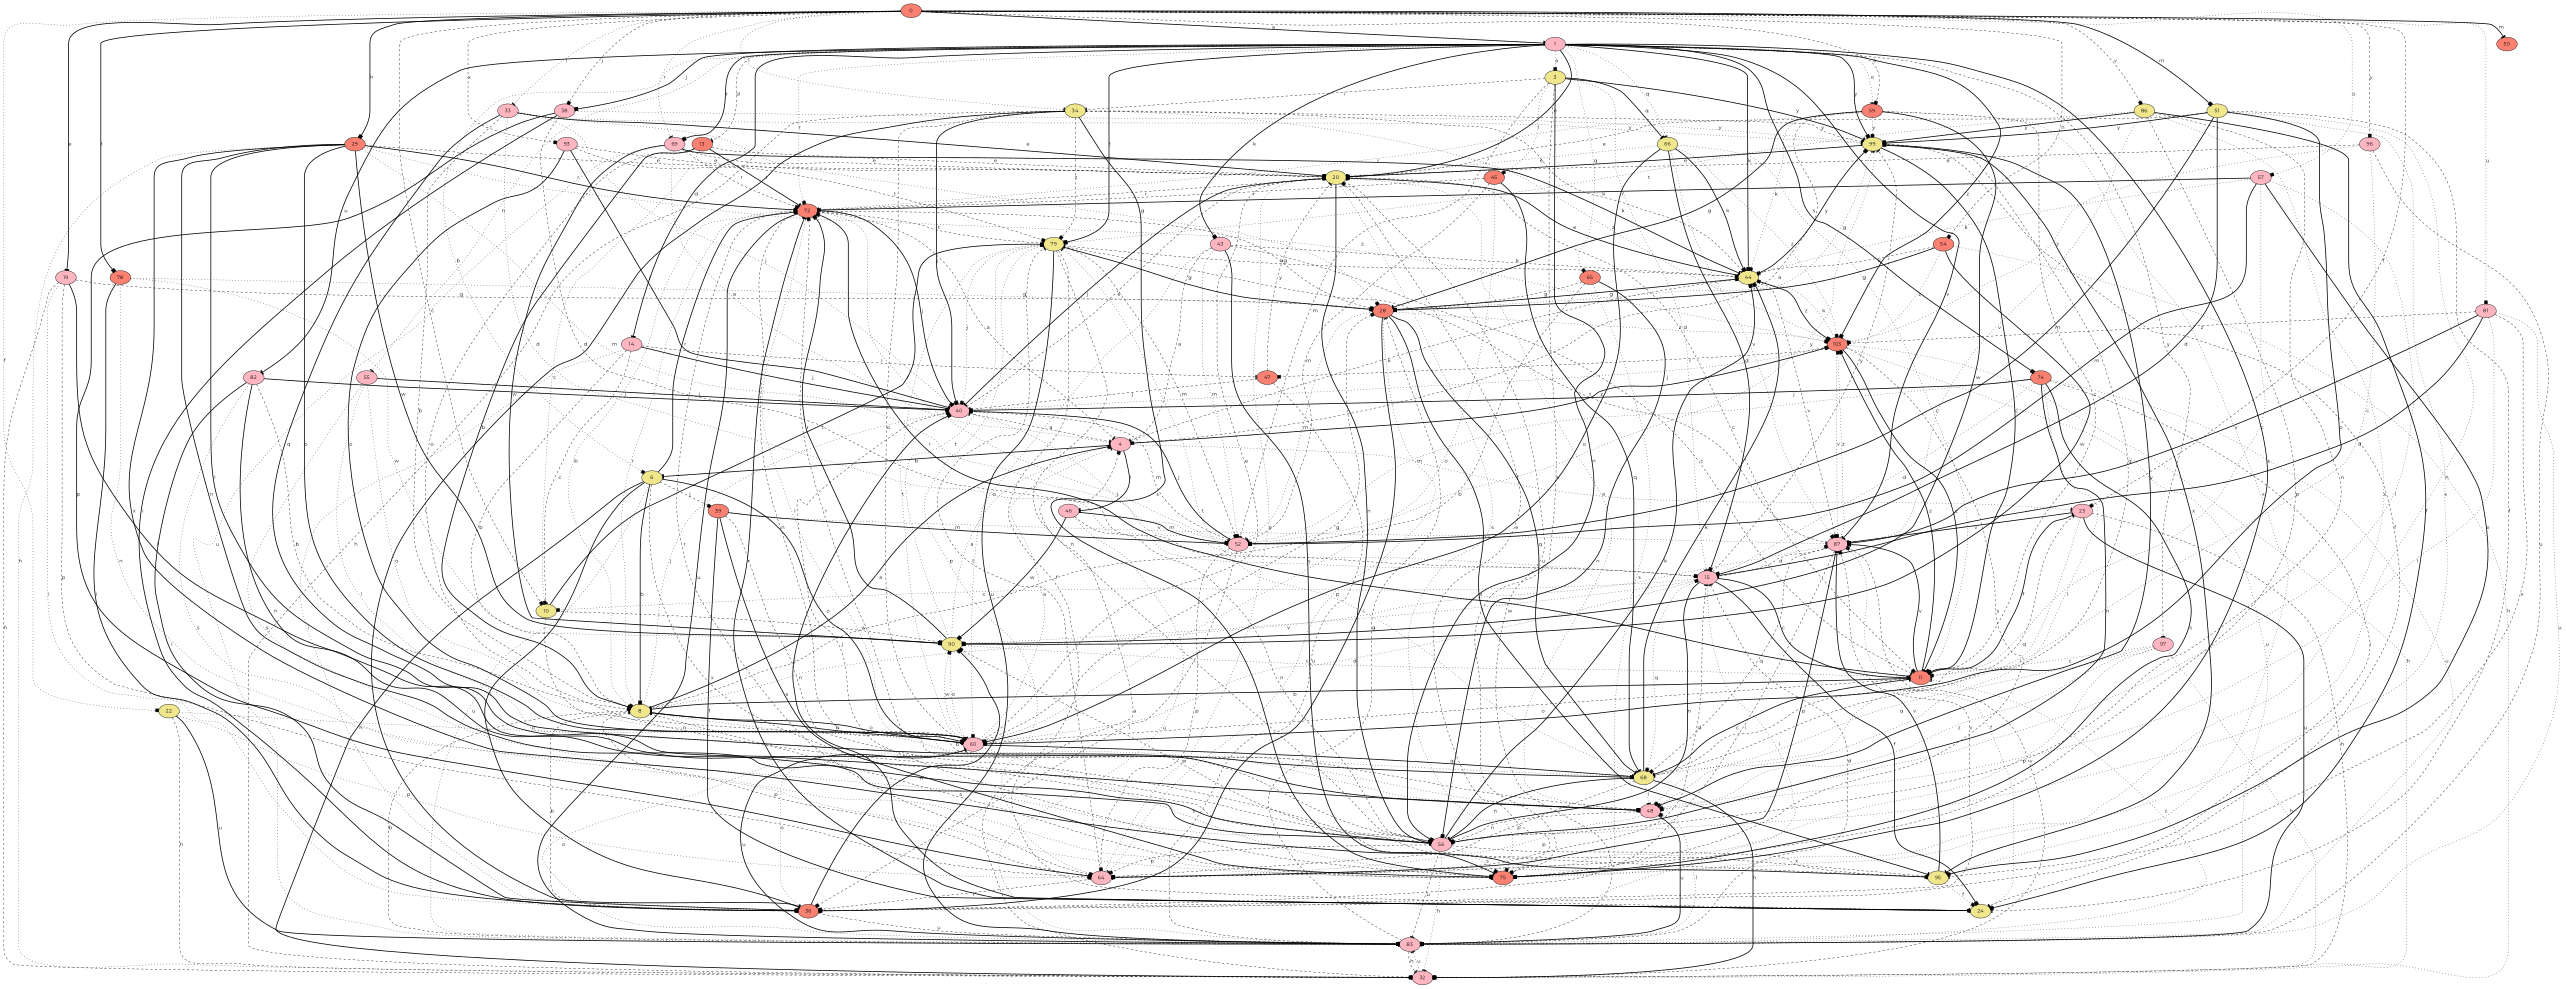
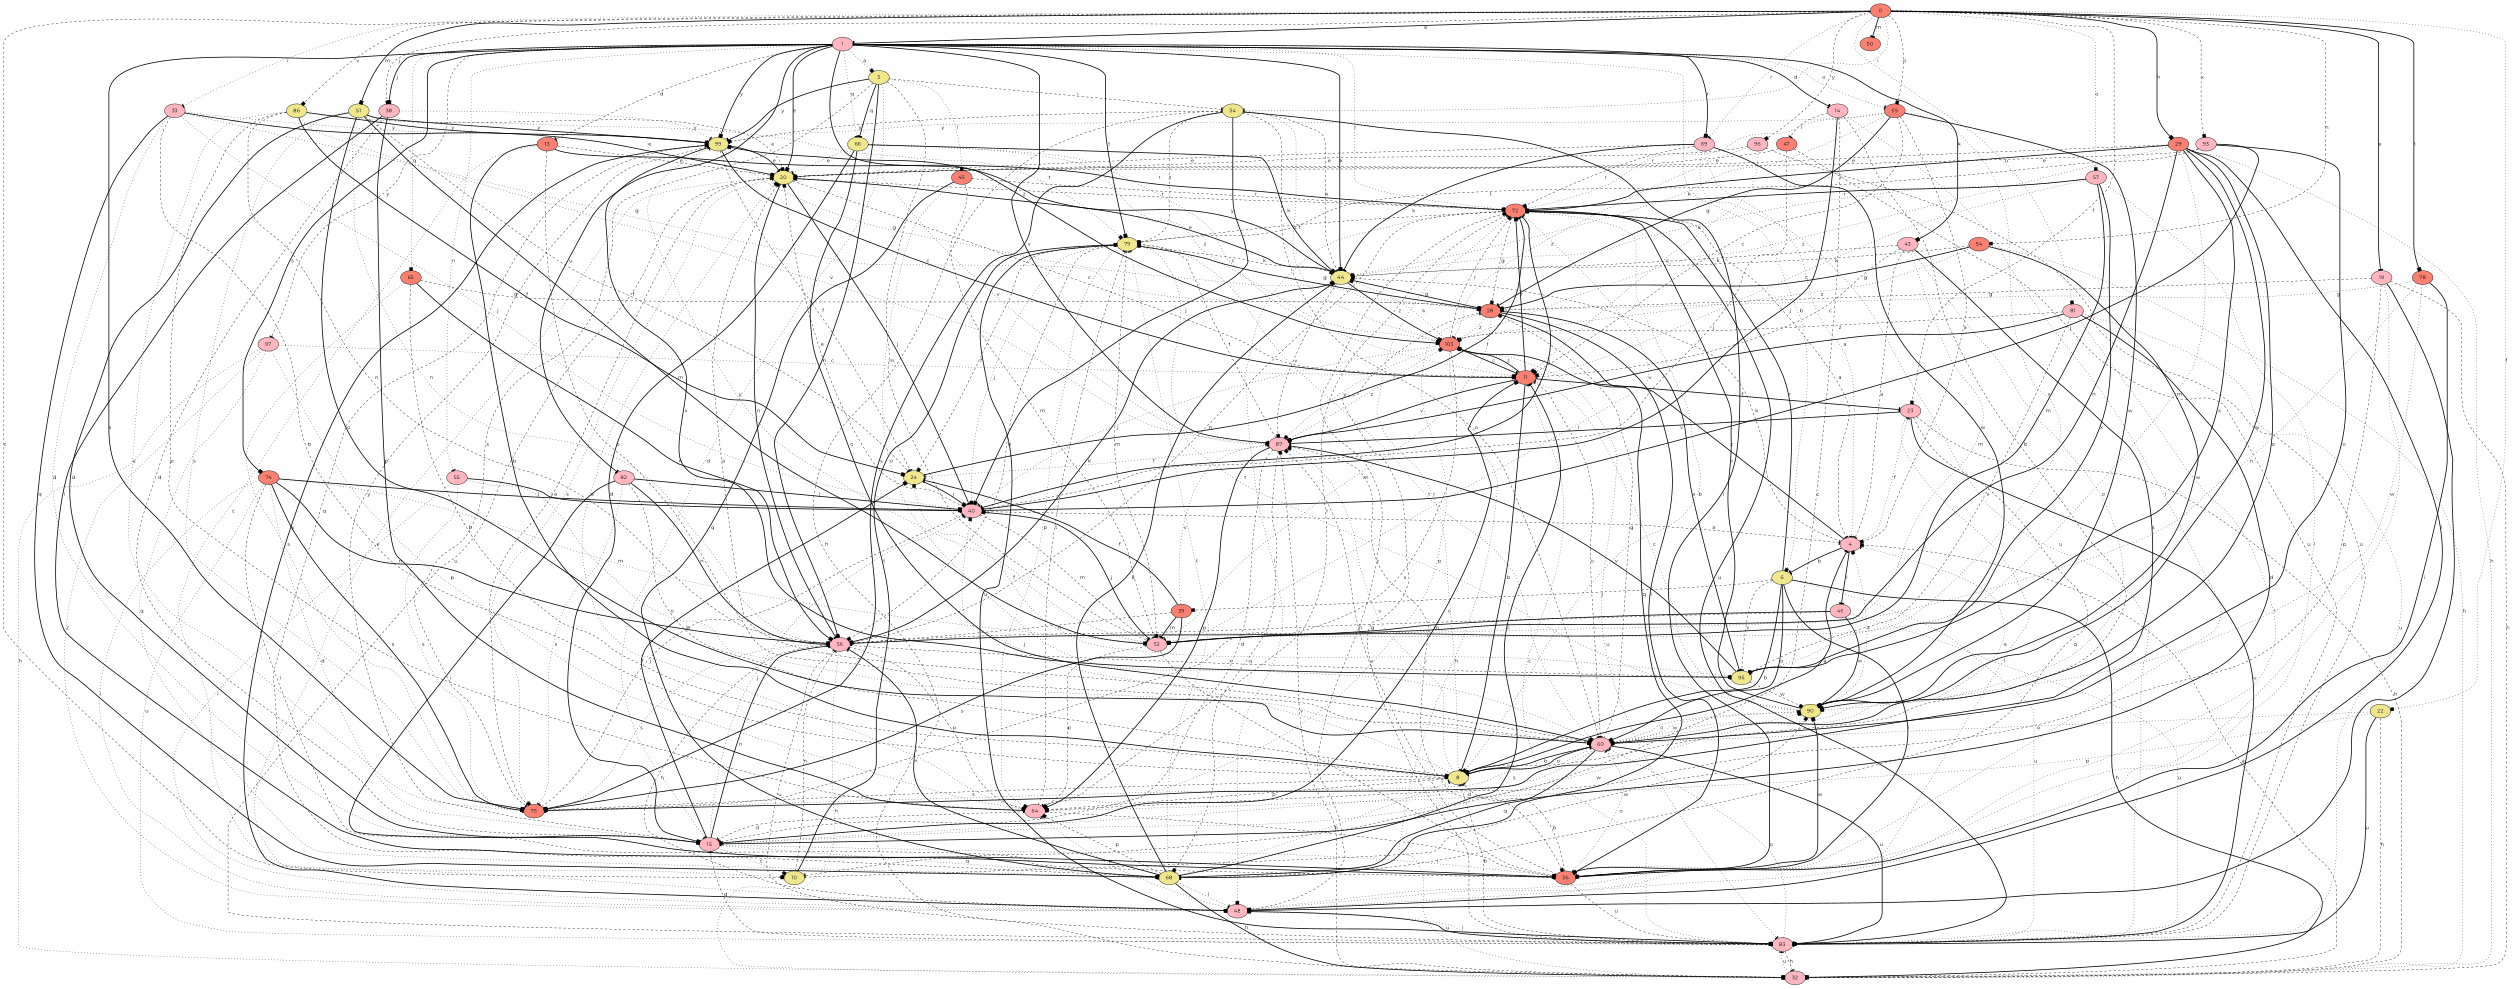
  strict digraph {
    fontname=Montserrat
    node [fillcolor=lightpink fontname=Montserrat style=filled]
    edge [arrowhead=box fontname=Montserrat style=bold]
    0 [fillcolor=salmon]
    1
    10 [fillcolor=khaki]
    19
    22 [fillcolor=khaki]
    23
    29 [fillcolor=salmon]
    33
    34 [fillcolor=khaki]
    38
    50 [fillcolor=salmon]
    51 [fillcolor=khaki]
    54 [fillcolor=salmon]
    57
    59 [fillcolor=salmon]
    69
    78 [fillcolor=salmon]
    81
    86 [fillcolor=khaki]
    93
    96
    3 [fillcolor=khaki]
    6 [fillcolor=khaki]
    13 [fillcolor=salmon]
    14
    20 [fillcolor=khaki]
    43
    44 [fillcolor=khaki]
    55
    65 [fillcolor=salmon]
    66 [fillcolor=khaki]
    72 [fillcolor=salmon]
    74 [fillcolor=salmon]
    75 [fillcolor=salmon]
    79 [fillcolor=khaki]
    82
    87
    97
    99 [fillcolor=khaki]
    103 [fillcolor=salmon]
    56
    90 [fillcolor=khaki]
    32
    36 [fillcolor=salmon]
    64
    28 [fillcolor=salmon]
    48
    60
    83
    68 [fillcolor=khaki]
    52
    95 [fillcolor=khaki]
    15
    8 [fillcolor=khaki]
    40
    24 [fillcolor=khaki]
    11 [fillcolor=salmon]
    4
    45 [fillcolor=salmon]
    39 [fillcolor=salmon]
    47 [fillcolor=salmon]
    46
    0 -> 1 [arrowhead=tee label=a]
    0 -> 10 [label=c style=dashed]
    0 -> 19 [arrowhead=tee label=e]
    0 -> 22 [label=f style=dotted]
    0 -> 23 [label=f style=dashed]
    0 -> 29 [label=h]
    0 -> 33 [arrowhead=tee label=i style=dotted]
    0 -> 34 [arrowhead=tee label=i style=dotted]
    0 -> 38 [label=j style=dashed]
    0 -> 50 [arrowhead=tee label=m]
    0 -> 51 [label=m]
    0 -> 54 [label=n style=dashed]
    0 -> 57 [label=o style=dotted]
    0 -> 59 [label=o style=dashed]
    0 -> 69 [arrowhead=tee label=r style=dotted]
    0 -> 78 [label=t]
    0 -> 81 [label=u style=dotted]
    0 -> 86 [label=v style=dashed]
    0 -> 93 [label=x style=dashed]
    0 -> 96 [label=y style=dashed]
    1 -> 38 [label=j]
    1 -> 59 [arrowhead=tee label=o style=dotted]
    1 -> 69 [label=r]
    1 -> 3 [label=a style=dotted]
    1 -> 6 [label=b style=dotted]
    1 -> 13 [arrowhead=tee label=d style=dashed]
    1 -> 14 [arrowhead=tee label=d]
    1 -> 20 [label=e]
    1 -> 43 [label=k]
    1 -> 44 [label=k]
    1 -> 55 [arrowhead=tee label=n style=dotted]
    1 -> 65 [label=q style=dotted]
    1 -> 66 [arrowhead=tee label=q style=dotted]
    1 -> 72 [label=r style=dotted]
    1 -> 74 [label=s]
    1 -> 75 [label=s]
    1 -> 79 [label=t]
    1 -> 82 [arrowhead=tee label=u]
    1 -> 87 [arrowhead=tee label=v]
    1 -> 97 [arrowhead=tee label=y style=dashed]
    1 -> 99 [label=y]
    1 -> 103 [label=z]
    10 -> 79 [label=t]
    10 -> 56 [arrowhead=tee label=n style=dashed]
    10 -> 90 [label=w style=dashed]
    19 -> 32 [arrowhead=tee label=h style=dashed]
    19 -> 36 [arrowhead=tee label=i style=dotted]
    19 -> 64 [label=p style=dashed]
    19 -> 28 [label=g style=dashed]
    19 -> 48 [label=l]
    22 -> 32 [arrowhead=tee label=h style=dashed]
    22 -> 64 [label=p style=dotted]
    22 -> 60 [label=o style=dotted]
    22 -> 83 [arrowhead=tee label=u]
    23 -> 87 [arrowhead=tee label=v]
    23 -> 32 [label=h style=dashed]
    23 -> 48 [label=l style=dotted]
    23 -> 83 [label=u]
    23 -> 68 [arrowhead=tee label=q style=dashed]
    29 -> 20 [arrowhead=tee label=e style=dashed]
    29 -> 72 [label=r]
    29 -> 103 [label=z style=dotted]
    29 -> 56 [arrowhead=tee label=n]
    29 -> 90 [label=w]
    29 -> 32 [arrowhead=tee label=h style=dotted]
    29 -> 48 [label=l]
    29 -> 60 [arrowhead=tee label=o]
    29 -> 52 [arrowhead=tee label=m style=dotted]
    29 -> 95 [arrowhead=tee label=x]
    33 -> 20 [label=e]
    33 -> 99 [arrowhead=tee label=y style=dotted]
    33 -> 28 [label=g style=dotted]
    33 -> 68 [label=q]
    33 -> 15 [label=d style=dotted]
    33 -> 8 [label=b style=dashed]
    33 -> 40 [label=j style=dotted]
    34 -> 44 [arrowhead=tee label=k style=dashed]
    34 -> 75 [label=s]
    34 -> 79 [label=t style=dashed]
    34 -> 99 [arrowhead=tee label=y style=dashed]
    34 -> 103 [label=z style=dotted]
    34 -> 32 [label=h style=dashed]
    34 -> 36 [arrowhead=tee label=i]
    34 -> 60 [arrowhead=tee label=o style=dashed]
    34 -> 40 [label=j]
    38 -> 99 [arrowhead=tee label=y style=dotted]
    38 -> 36 [arrowhead=tee label=i]
    38 -> 64 [arrowhead=tee label=p]
    38 -> 15 [label=d style=dashed]
    51 -> 20 [label=e style=dashed]
    51 -> 75 [label=s style=dotted]
    51 -> 99 [arrowhead=tee label=y]
    51 -> 56 [label=n style=dotted]
    51 -> 60 [label=o]
    51 -> 52 [label=m]
    51 -> 15 [arrowhead=tee label=d]
    51 -> 24 [arrowhead=tee label=f style=dashed]
    54 -> 44 [label=k style=dashed]
    54 -> 103 [label=z style=dotted]
    54 -> 90 [label=w]
    54 -> 32 [arrowhead=tee label=h style=dotted]
    54 -> 28 [label=g]
    57 -> 44 [arrowhead=tee label=k style=dotted]
    57 -> 72 [arrowhead=tee label=r]
    57 -> 48 [arrowhead=tee label=l style=dotted]
    57 -> 52 [label=m]
    57 -> 95 [arrowhead=tee label=x]
    57 -> 11 [label=c style=dotted]
    59 -> 44 [label=k style=dotted]
    59 -> 72 [arrowhead=tee label=r style=dotted]
    59 -> 99 [label=y style=dotted]
    59 -> 90 [arrowhead=tee label=w]
    59 -> 28 [arrowhead=tee label=g]
    59 -> 95 [label=x style=dotted]
    59 -> 11 [label=c style=dashed]
    59 -> 4 [label=a style=dashed]
    69 -> 20 [arrowhead=tee label=e style=dashed]
    69 -> 44 [arrowhead=tee label=k]
    69 -> 72 [label=r style=dashed]
    69 -> 90 [label=w]
    69 -> 83 [arrowhead=tee label=u style=dotted]
    69 -> 4 [arrowhead=tee label=a style=dotted]
    78 -> 56 [arrowhead=tee label=n style=dotted]
    78 -> 90 [label=w style=dotted]
    78 -> 36 [label=i]
    78 -> 28 [arrowhead=tee label=g style=dotted]
    81 -> 87 [label=v]
    81 -> 103 [arrowhead=tee label=z style=dashed]
    81 -> 48 [label=l style=dotted]
    81 -> 83 [label=u style=dotted]
    81 -> 95 [arrowhead=tee label=x style=dashed]
    81 -> 15 [arrowhead=tee label=d]
    86 -> 75 [label=s style=dotted]
    86 -> 79 [label=t style=dotted]
    86 -> 87 [label=v style=dotted]
    86 -> 99 [label=y]
    86 -> 56 [label=n style=dashed]
    86 -> 64 [arrowhead=tee label=p style=dashed]
    86 -> 24 [label=f]
    93 -> 20 [label=e style=dashed]
    93 -> 79 [label=t style=dashed]
    93 -> 60 [arrowhead=tee label=o]
    93 -> 40 [arrowhead=tee label=j]
    96 -> 20 [label=e style=dashed]
    96 -> 103 [arrowhead=tee label=z style=dotted]
    96 -> 83 [arrowhead=tee label=u style=dashed]
    96 -> 11 [label=c style=dotted]
    3 -> 34 [arrowhead=tee label=i style=dashed]
    3 -> 66 [arrowhead=tee label=q]
    3 -> 75 [arrowhead=tee label=s style=dashed]
    3 -> 99 [arrowhead=tee label=y]
    3 -> 56 [label=n]
    3 -> 52 [arrowhead=tee label=m style=dashed]
    3 -> 15 [arrowhead=tee label=d style=dotted]
    3 -> 45 [label=l style=dotted]
    6 -> 72 [label=r]
    6 -> 32 [label=h]
    6 -> 36 [arrowhead=tee label=i]
    6 -> 60 [label=o]
    6 -> 83 [arrowhead=tee label=u style=dotted]
    6 -> 95 [arrowhead=tee label=x style=dashed]
    6 -> 8 [label=b]
    6 -> 39 [label=j style=dashed]
    13 -> 10 [label=c style=dotted]
    13 -> 20 [arrowhead=tee label=e style=dashed]
    13 -> 72 [arrowhead=tee label=r]
    13 -> 60 [arrowhead=tee label=o style=dashed]
    13 -> 8 [arrowhead=tee label=b]
    14 -> 10 [arrowhead=tee label=c style=dashed]
    14 -> 36 [arrowhead=tee label=i style=dotted]
    14 -> 8 [label=b style=dashed]
    14 -> 40 [arrowhead=tee label=j]
    14 -> 47 [arrowhead=tee label=l style=dashed]
    20 -> 72 [label=r style=dashed]
    20 -> 75 [label=s style=dotted]
    20 -> 56 [arrowhead=tee label=n]
    20 -> 83 [label=u style=dashed]
    20 -> 40 [arrowhead=tee label=j]
    20 -> 11 [label=c style=dashed]
    43 -> 44 [arrowhead=tee label=k style=dashed]
    43 -> 75 [arrowhead=tee label=s]
    43 -> 60 [label=o style=dotted]
    43 -> 52 [label=m style=dotted]
    43 -> 11 [arrowhead=tee label=c style=dashed]
    43 -> 4 [arrowhead=tee label=a style=dashed]
    44 -> 20 [label=e]
    44 -> 87 [label=v style=dashed]
    44 -> 99 [label=y]
    44 -> 103 [label=z]
    44 -> 28 [label=g]
    55 -> 75 [arrowhead=tee label=s style=dotted]
    55 -> 48 [arrowhead=tee label=l style=dotted]
    55 -> 60 [label=o style=dotted]
    55 -> 40 [arrowhead=tee label=j]
    65 -> 75 [label=s style=dotted]
    65 -> 56 [label=n]
    65 -> 28 [label=g style=dashed]
    65 -> 8 [arrowhead=tee label=b style=dashed]
    66 -> 20 [arrowhead=tee label=e style=dotted]
    66 -> 44 [label=k]
    66 -> 87 [label=v style=dotted]
    66 -> 103 [label=z style=dotted]
    66 -> 60 [label=o]
    66 -> 15 [label=d]
    66 -> 11 [label=c style=dotted]
    72 -> 79 [arrowhead=tee label=t style=dashed]
    72 -> 56 [label=n style=dashed]
    72 -> 28 [label=g style=dashed]
    72 -> 48 [label=l style=dotted]
    72 -> 83 [label=u]
    72 -> 8 [label=b style=dotted]
    72 -> 40 [arrowhead=tee label=j]
    72 -> 4 [arrowhead=tee label=a style=dashed]
    74 -> 75 [label=s]
    74 -> 56 [arrowhead=tee label=n]
    74 -> 36 [arrowhead=tee label=i style=dashed]
    74 -> 48 [label=l style=dotted]
    74 -> 83 [label=u style=dotted]
    74 -> 52 [arrowhead=tee label=m style=dotted]
    74 -> 15 [label=d style=dotted]
    74 -> 40 [label=j]
    75 -> 20 [label=e style=dashed]
    75 -> 40 [arrowhead=tee label=j style=dashed]
    79 -> 44 [label=k style=dashed]
    79 -> 56 [label=n style=dashed]
    79 -> 64 [label=p style=dotted]
    79 -> 28 [label=g]
    79 -> 83 [label=u]
    79 -> 52 [label=m style=dashed]
    79 -> 40 [label=j style=dotted]
    79 -> 24 [label=f style=dashed]
    82 -> 75 [arrowhead=tee label=s style=dotted]
    82 -> 56 [arrowhead=tee label=n]
    82 -> 36 [label=i]
    82 -> 8 [label=b style=dashed]
    82 -> 40 [label=j]
    87 -> 79 [arrowhead=tee label=t style=dashed]
    87 -> 103 [label=z style=dotted]
    87 -> 36 [label=i style=dashed]
    87 -> 64 [label=p]
    87 -> 68 [label=q style=dashed]
    87 -> 15 [arrowhead=tee label=d style=dashed]
    87 -> 24 [arrowhead=tee label=f style=dotted]
    97 -> 32 [label=h style=dotted]
    97 -> 64 [label=p style=dotted]
    97 -> 48 [label=z style=dotted]
    97 -> 68 [arrowhead=tee label=q style=dotted]
    97 -> 11 [arrowhead=tee label=c style=dotted]
    99 -> 20 [arrowhead=tee label=e]
    99 -> 28 [label=g style=dotted]
    99 -> 68 [arrowhead=tee label=q style=dashed]
    99 -> 95 [arrowhead=tee label=x]
    99 -> 24 [arrowhead=tee label=f style=dashed]
    99 -> 11 [label=c]
    103 -> 44 [label=k style=dotted]
-   103 -> 47 [label=r style=dashed]
+   103 -> 72 [label=r style=dashed]
    103 -> 75 [label=s style=dashed]
    103 -> 87 [label=v style=dotted]
    103 -> 32 [label=h style=dotted]
    103 -> 83 [arrowhead=tee label=u style=dotted]
    103 -> 40 [arrowhead=tee label=j style=dotted]
    103 -> 11 [arrowhead=tee label=c]
    56 -> 44 [label=k]
    56 -> 75 [label=s style=dotted]
    56 -> 32 [arrowhead=tee label=h style=dotted]
    56 -> 64 [label=p style=dashed]
    56 -> 83 [arrowhead=tee label=u style=dashed]
    56 -> 95 [label=x style=dashed]
    90 -> 72 [label=r]
    90 -> 79 [label=t style=dotted]
    90 -> 60 [arrowhead=tee label=o style=dotted]
    90 -> 11 [arrowhead=tee label=c style=dotted]
    90 -> 4 [label=a style=dotted]
    32 -> 87 [label=v style=dashed]
    32 -> 83 [arrowhead=tee label=u style=dotted]
    32 -> 4 [label=a style=dashed]
    36 -> 87 [label=v style=dashed]
    36 -> 90 [label=w]
    36 -> 60 [arrowhead=tee label=o style=dotted]
    36 -> 83 [label=u style=dashed]
    36 -> 8 [arrowhead=tee label=b style=dashed]
    64 -> 20 [label=e style=dotted]
    64 -> 72 [arrowhead=tee label=r style=dashed]
    64 -> 79 [arrowhead=tee label=t style=dashed]
    64 -> 36 [label=i style=dashed]
    64 -> 15 [arrowhead=tee label=d style=dashed]
    28 -> 103 [arrowhead=tee label=z style=dotted]
    28 -> 36 [label=i]
    28 -> 64 [arrowhead=tee label=p style=dotted]
    28 -> 68 [arrowhead=tee label=q]
    28 -> 52 [arrowhead=tee label=m style=dotted]
    28 -> 95 [arrowhead=tee label=x]
    48 -> 20 [arrowhead=tee label=e style=dotted]
    48 -> 72 [label=r style=dashed]
    48 -> 99 [label=y]
    48 -> 56 [label=n style=dashed]
    48 -> 64 [arrowhead=tee label=p style=dotted]
    48 -> 83 [arrowhead=tee label=u]
    60 -> 20 [label=e style=dashed]
    60 -> 75 [arrowhead=tee label=s style=dotted]
    60 -> 79 [label=t style=dotted]
    60 -> 90 [label=w style=dotted]
    60 -> 28 [label=g style=dashed]
    60 -> 83 [arrowhead=tee label=u]
    60 -> 68 [arrowhead=tee label=q]
    60 -> 15 [label=d style=dotted]
    60 -> 8 [arrowhead=tee label=b]
    60 -> 4 [arrowhead=tee label=a style=dotted]
    83 -> 32 [arrowhead=tee label=h style=dashed]
    83 -> 28 [arrowhead=tee label=g style=dashed]
    83 -> 48 [label=l style=dotted]
    83 -> 60 [arrowhead=tee label=o style=dotted]
    83 -> 15 [arrowhead=tee label=d style=dashed]
    83 -> 8 [arrowhead=tee label=b style=dashed]
    83 -> 11 [arrowhead=tee label=c style=dotted]
    68 -> 44 [label=k]
    68 -> 79 [arrowhead=tee label=t style=dotted]
    68 -> 56 [arrowhead=tee label=n]
    68 -> 32 [label=h]
    68 -> 64 [label=p style=dashed]
    68 -> 48 [arrowhead=tee label=l style=dotted]
    68 -> 8 [arrowhead=tee label=b style=dotted]
    68 -> 11 [arrowhead=tee label=c]
    52 -> 72 [arrowhead=tee label=r style=dotted]
    52 -> 99 [arrowhead=tee label=y style=dotted]
    52 -> 36 [label=i style=dashed]
    52 -> 64 [label=p style=dashed]
    52 -> 40 [label=j]
    95 -> 87 [arrowhead=tee label=v]
    95 -> 90 [label=w style=dashed]
    95 -> 24 [label=f style=dotted]
    15 -> 10 [label=c style=dotted]
    15 -> 99 [arrowhead=tee label=y style=dashed]
    15 -> 56 [arrowhead=tee label=n]
    15 -> 90 [label=w style=dotted]
    15 -> 36 [arrowhead=tee label=i style=dotted]
    15 -> 68 [label=q style=dotted]
    15 -> 40 [arrowhead=tee label=j style=dotted]
    15 -> 24 [label=f]
    15 -> 11 [label=c]
    8 -> 72 [arrowhead=tee label=r style=dotted]
    8 -> 75 [arrowhead=tee label=s style=dashed]
    8 -> 87 [label=v style=dotted]
    8 -> 64 [label=p style=dashed]
    8 -> 60 [arrowhead=tee label=o]
    8 -> 40 [label=j style=dotted]
    8 -> 4 [arrowhead=tee label=a]
    40 -> 20 [label=e style=dashed]
    40 -> 52 [arrowhead=tee label=m style=dashed]
    40 -> 4 [arrowhead=tee label=a style=dashed]
    24 -> 72 [arrowhead=tee label=r]
    24 -> 40 [label=j]
    11 -> 23 [arrowhead=tee label=f]
    11 -> 72 [label=r]
    11 -> 87 [label=v]
    11 -> 103 [label=z]
    11 -> 60 [arrowhead=tee label=o style=dashed]
    11 -> 8 [arrowhead=tee label=b]
    4 -> 23 [arrowhead=tee label=f style=dotted]
    4 -> 6 [arrowhead=tee label=b]
    4 -> 44 [label=k style=dashed]
    4 -> 103 [label=z]
    4 -> 46 [arrowhead=tee label=l]
    45 -> 72 [arrowhead=tee label=r style=dashed]
    45 -> 60 [label=o style=dotted]
    45 -> 68 [arrowhead=tee label=q]
    45 -> 52 [arrowhead=tee label=m style=dashed]
    39 -> 75 [label=s]
    39 -> 87 [arrowhead=tee label=v style=dotted]
    39 -> 56 [label=n style=dashed]
    39 -> 52 [arrowhead=tee label=m]
    39 -> 24 [arrowhead=tee label=f]
-   47 -> 20 [arrowhead=tee label=y style=dashed]
+   47 -> 20 [arrowhead=tee label=e style=dashed]
    47 -> 83 [arrowhead=tee label=u style=dashed]
    47 -> 40 [arrowhead=tee label=j style=dashed]
    46 -> 56 [arrowhead=tee label=n style=dashed]
    46 -> 90 [label=w]
    46 -> 83 [label=u style=dotted]
    46 -> 52 [label=m]
  }
